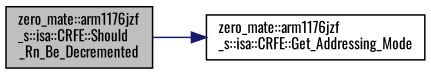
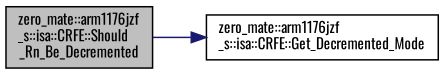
  digraph {
    rankdir=LR
    fontname=Oswald
    node [color=black fontname=Oswald fontsize=10 shape=record]
    n1 [fillcolor=grey75 fontcolor=black height=0.2 label="zero_mate::arm1176jzf\l_s::isa::CRFE::Should\l_Rn_Be_Decremented" style=filled width=0.4]
-   n2 [height=0.2 label="zero_mate::arm1176jzf\l_s::isa::CRFE::Get_Addressing_Mode" width=0.4]
+   n2 [height=0.2 label="zero_mate::arm1176jzf\l_s::isa::CRFE::Get_Decremented_Mode" width=0.4]
    n1 -> n2 [color=midnightblue fontname=Oswald fontsize=10 labelfontname=Helvetica labelfontsize=10 style=solid]
  }
